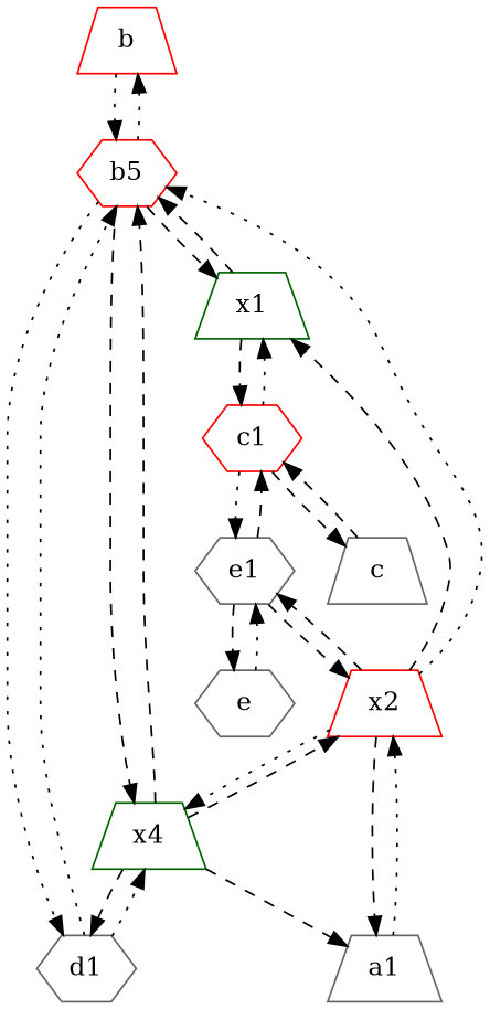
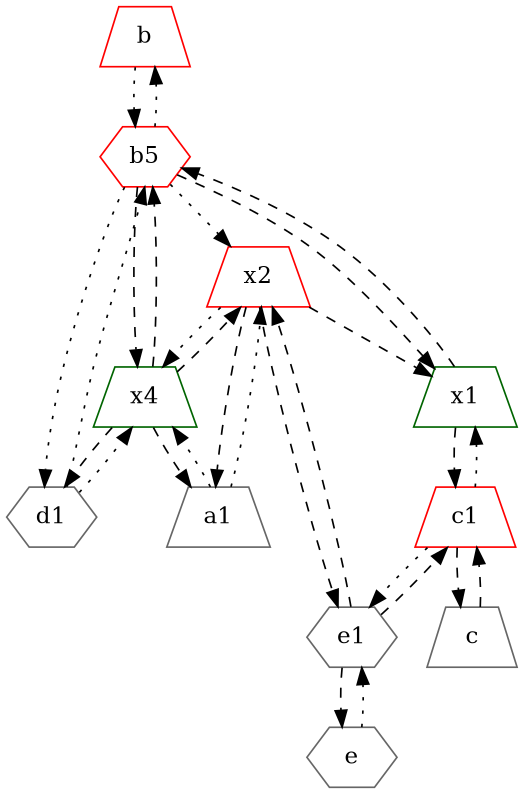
  digraph {
    node [color=gray40 shape=trapezium]
    edge [style=dashed]
    b [color=red]
    n2 [color=red label=b5 shape=hexagon]
    d1 [shape=hexagon]
    n4 [color=darkgreen label=x4]
    x1 [color=darkgreen]
    x2 [color=red]
    a1
-   c1 [color=red shape=hexagon]
+   c1 [color=red]
    e1 [shape=hexagon]
    c
    e [shape=hexagon]
    b -> n2 [style=dotted]
    n2 -> b [style=dotted]
    n2 -> d1 [style=dotted]
    n2 -> n4
    n2 -> x1
-   x2 -> n2 [style=dotted]
+   n2 -> x2 [style=dotted]
    d1 -> n2 [style=dotted]
    d1 -> n4 [style=dotted]
    n4 -> n2
    n4 -> d1
    n4 -> x2
    n4 -> a1
    x1 -> n2
    x1 -> c1
    x2 -> n4 [style=dotted]
    x2 -> x1
    x2 -> a1
    x2 -> e1
+   a1 -> n4 [style=dotted]
    a1 -> x2 [style=dotted]
    c1 -> x1 [style=dotted]
    c1 -> e1 [style=dotted]
    c1 -> c
    e1 -> x2
    e1 -> c1
    e1 -> e
    c -> c1
    e -> e1 [style=dotted]
  }
